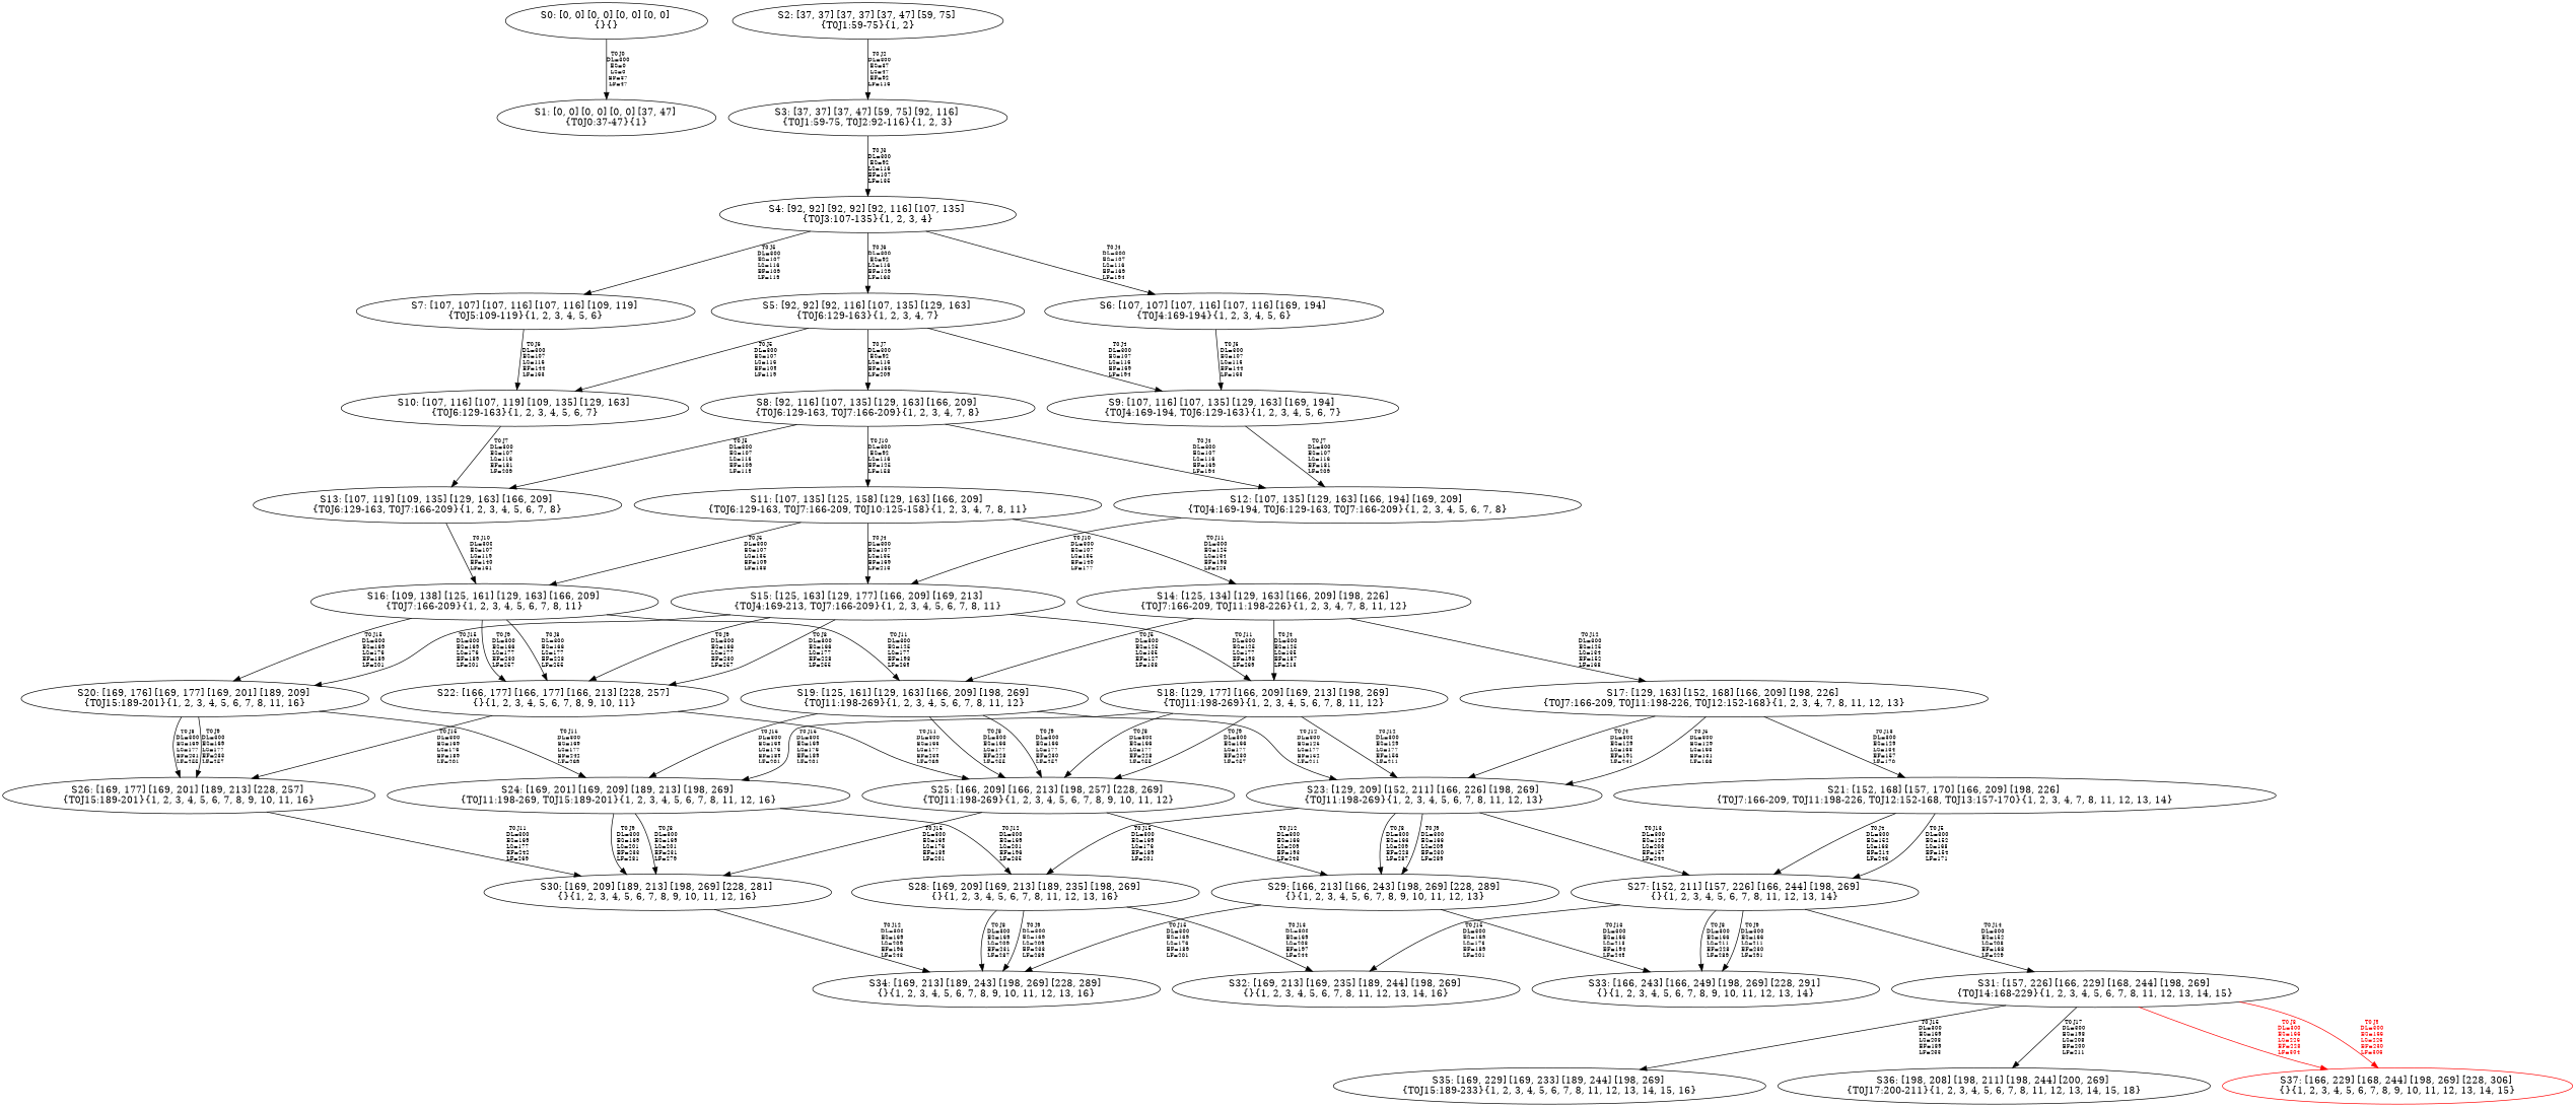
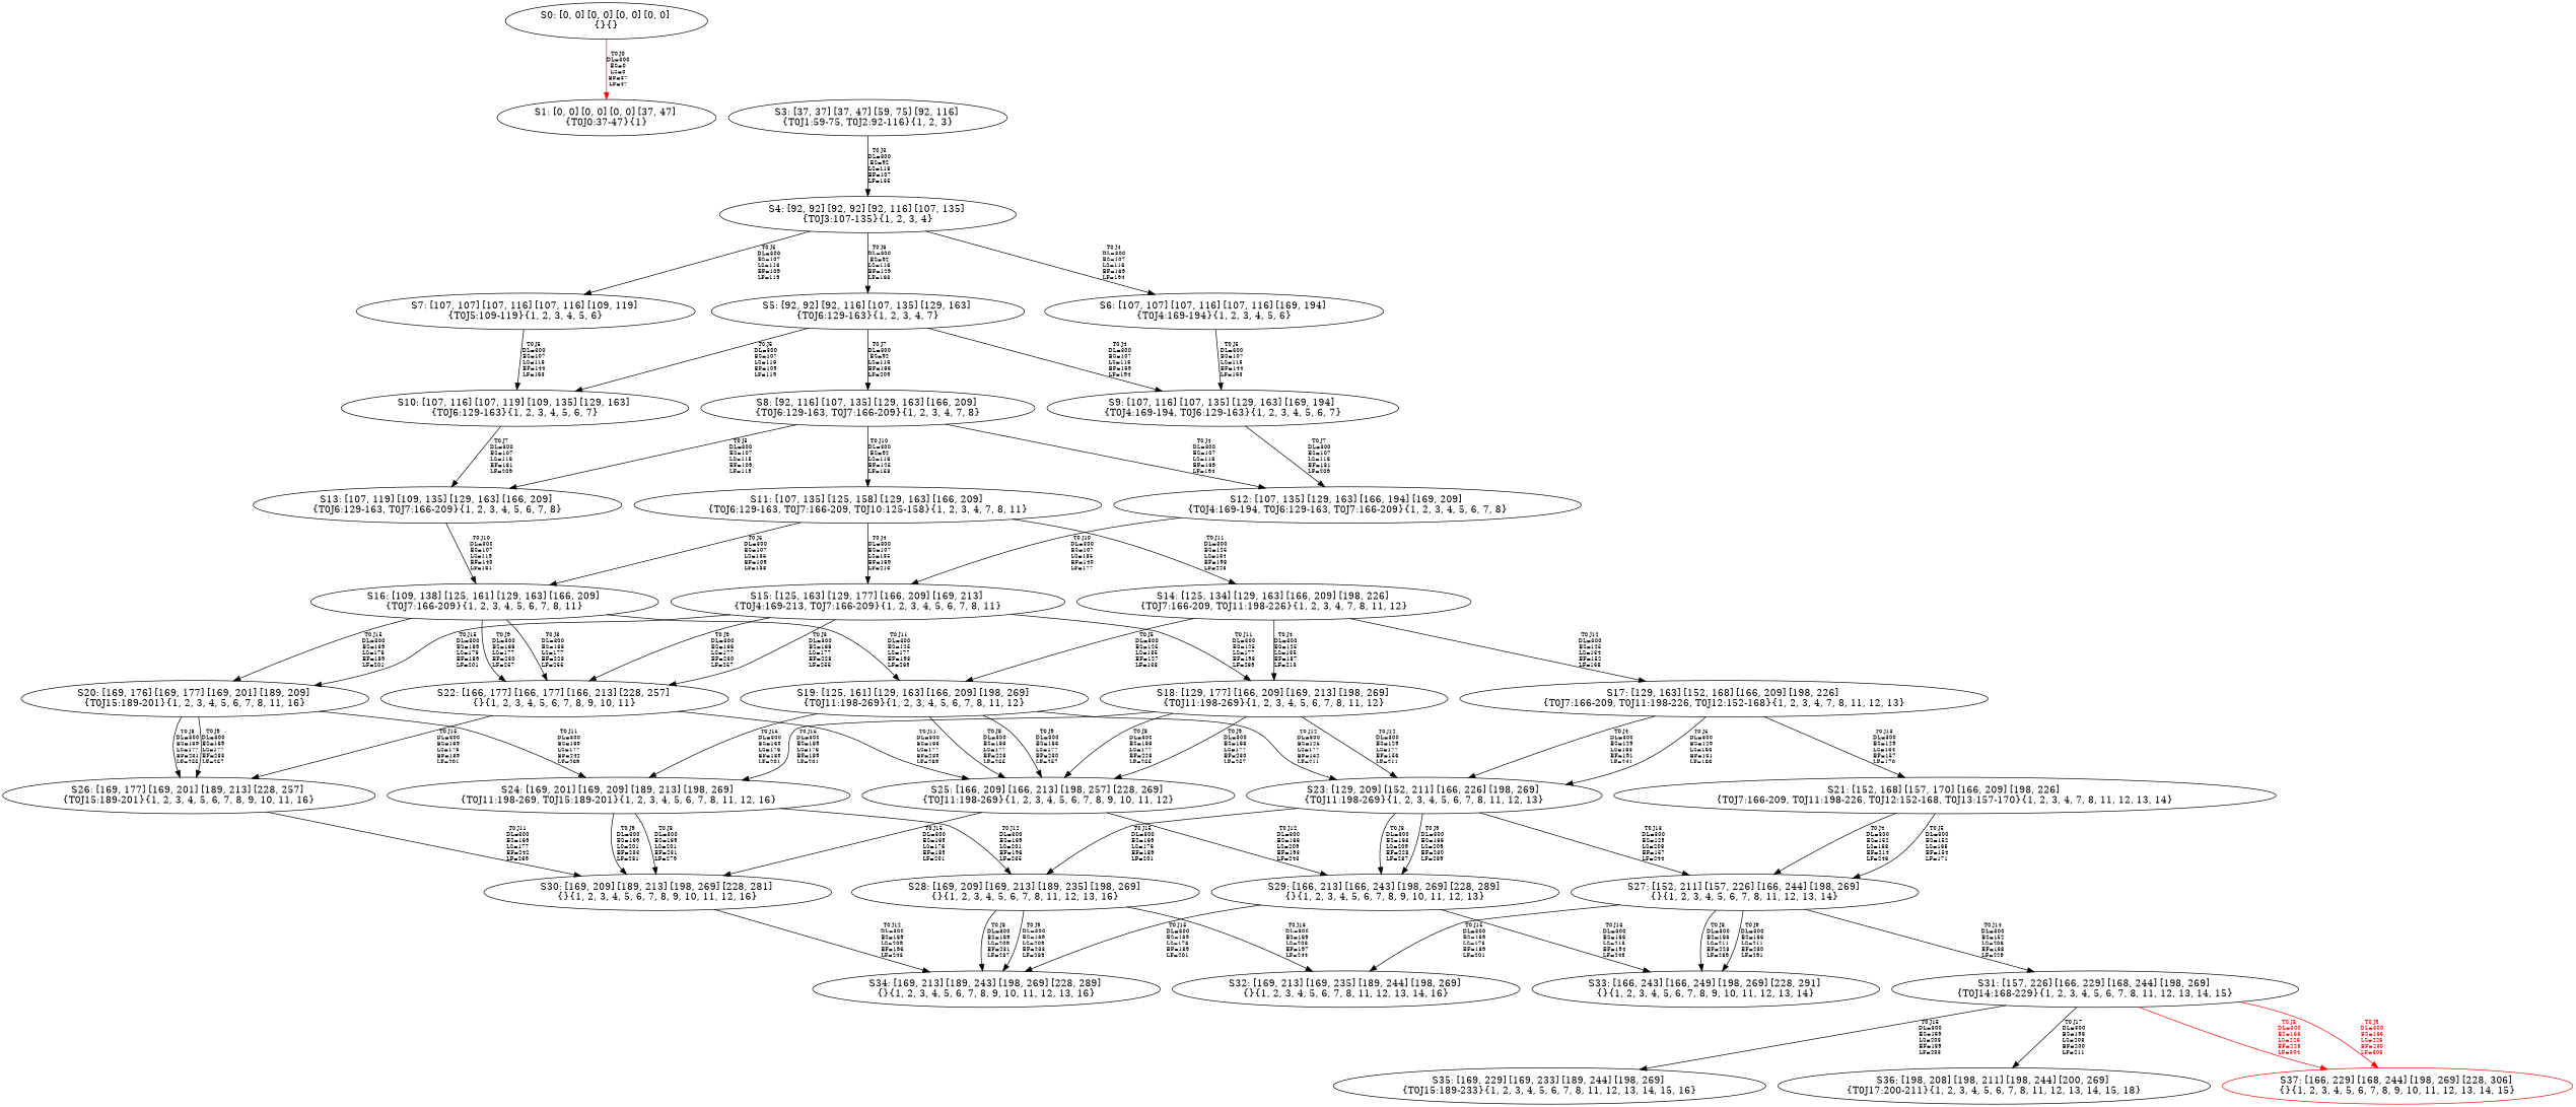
  digraph {
    edge [fontsize=8]
    n1 [label="S0: [0, 0] [0, 0] [0, 0] [0, 0] \n{}{}"]
    n2 [label="S1: [0, 0] [0, 0] [0, 0] [37, 47] \n{T0J0:37-47}{1}"]
-   n3 [label="S2: [37, 37] [37, 37] [37, 47] [59, 75] \n{T0J1:59-75}{1, 2}"]
    n4 [label="S3: [37, 37] [37, 47] [59, 75] [92, 116] \n{T0J1:59-75, T0J2:92-116}{1, 2, 3}"]
    n5 [label="S4: [92, 92] [92, 92] [92, 116] [107, 135] \n{T0J3:107-135}{1, 2, 3, 4}"]
    n6 [label="S5: [92, 92] [92, 116] [107, 135] [129, 163] \n{T0J6:129-163}{1, 2, 3, 4, 7}"]
    n7 [label="S6: [107, 107] [107, 116] [107, 116] [169, 194] \n{T0J4:169-194}{1, 2, 3, 4, 5, 6}"]
    n8 [label="S7: [107, 107] [107, 116] [107, 116] [109, 119] \n{T0J5:109-119}{1, 2, 3, 4, 5, 6}"]
    n9 [label="S8: [92, 116] [107, 135] [129, 163] [166, 209] \n{T0J6:129-163, T0J7:166-209}{1, 2, 3, 4, 7, 8}"]
    n10 [label="S9: [107, 116] [107, 135] [129, 163] [169, 194] \n{T0J4:169-194, T0J6:129-163}{1, 2, 3, 4, 5, 6, 7}"]
    n11 [label="S10: [107, 116] [107, 119] [109, 135] [129, 163] \n{T0J6:129-163}{1, 2, 3, 4, 5, 6, 7}"]
    n12 [label="S11: [107, 135] [125, 158] [129, 163] [166, 209] \n{T0J6:129-163, T0J7:166-209, T0J10:125-158}{1, 2, 3, 4, 7, 8, 11}"]
    n13 [label="S12: [107, 135] [129, 163] [166, 194] [169, 209] \n{T0J4:169-194, T0J6:129-163, T0J7:166-209}{1, 2, 3, 4, 5, 6, 7, 8}"]
    n14 [label="S13: [107, 119] [109, 135] [129, 163] [166, 209] \n{T0J6:129-163, T0J7:166-209}{1, 2, 3, 4, 5, 6, 7, 8}"]
    n15 [label="S14: [125, 134] [129, 163] [166, 209] [198, 226] \n{T0J7:166-209, T0J11:198-226}{1, 2, 3, 4, 7, 8, 11, 12}"]
    n16 [label="S15: [125, 163] [129, 177] [166, 209] [169, 213] \n{T0J4:169-213, T0J7:166-209}{1, 2, 3, 4, 5, 6, 7, 8, 11}"]
    n17 [label="S16: [109, 138] [125, 161] [129, 163] [166, 209] \n{T0J7:166-209}{1, 2, 3, 4, 5, 6, 7, 8, 11}"]
    n18 [label="S17: [129, 163] [152, 168] [166, 209] [198, 226] \n{T0J7:166-209, T0J11:198-226, T0J12:152-168}{1, 2, 3, 4, 7, 8, 11, 12, 13}"]
    n19 [label="S18: [129, 177] [166, 209] [169, 213] [198, 269] \n{T0J11:198-269}{1, 2, 3, 4, 5, 6, 7, 8, 11, 12}"]
    n20 [label="S19: [125, 161] [129, 163] [166, 209] [198, 269] \n{T0J11:198-269}{1, 2, 3, 4, 5, 6, 7, 8, 11, 12}"]
    n21 [label="S20: [169, 176] [169, 177] [169, 201] [189, 209] \n{T0J15:189-201}{1, 2, 3, 4, 5, 6, 7, 8, 11, 16}"]
    n22 [label="S22: [166, 177] [166, 177] [166, 213] [228, 257] \n{}{1, 2, 3, 4, 5, 6, 7, 8, 9, 10, 11}"]
    n23 [label="S21: [152, 168] [157, 170] [166, 209] [198, 226] \n{T0J7:166-209, T0J11:198-226, T0J12:152-168, T0J13:157-170}{1, 2, 3, 4, 7, 8, 11, 12, 13, 14}"]
    n24 [label="S23: [129, 209] [152, 211] [166, 226] [198, 269] \n{T0J11:198-269}{1, 2, 3, 4, 5, 6, 7, 8, 11, 12, 13}"]
    n25 [label="S24: [169, 201] [169, 209] [189, 213] [198, 269] \n{T0J11:198-269, T0J15:189-201}{1, 2, 3, 4, 5, 6, 7, 8, 11, 12, 16}"]
    n26 [label="S25: [166, 209] [166, 213] [198, 257] [228, 269] \n{T0J11:198-269}{1, 2, 3, 4, 5, 6, 7, 8, 9, 10, 11, 12}"]
    n27 [label="S26: [169, 177] [169, 201] [189, 213] [228, 257] \n{T0J15:189-201}{1, 2, 3, 4, 5, 6, 7, 8, 9, 10, 11, 16}"]
    n28 [label="S27: [152, 211] [157, 226] [166, 244] [198, 269] \n{}{1, 2, 3, 4, 5, 6, 7, 8, 11, 12, 13, 14}"]
    n29 [label="S28: [169, 209] [169, 213] [189, 235] [198, 269] \n{}{1, 2, 3, 4, 5, 6, 7, 8, 11, 12, 13, 16}"]
    n30 [label="S29: [166, 213] [166, 243] [198, 269] [228, 289] \n{}{1, 2, 3, 4, 5, 6, 7, 8, 9, 10, 11, 12, 13}"]
    n31 [label="S30: [169, 209] [189, 213] [198, 269] [228, 281] \n{}{1, 2, 3, 4, 5, 6, 7, 8, 9, 10, 11, 12, 16}"]
    n32 [label="S31: [157, 226] [166, 229] [168, 244] [198, 269] \n{T0J14:168-229}{1, 2, 3, 4, 5, 6, 7, 8, 11, 12, 13, 14, 15}"]
    n33 [label="S32: [169, 213] [169, 235] [189, 244] [198, 269] \n{}{1, 2, 3, 4, 5, 6, 7, 8, 11, 12, 13, 14, 16}"]
    n34 [label="S33: [166, 243] [166, 249] [198, 269] [228, 291] \n{}{1, 2, 3, 4, 5, 6, 7, 8, 9, 10, 11, 12, 13, 14}"]
    n35 [label="S34: [169, 213] [189, 243] [198, 269] [228, 289] \n{}{1, 2, 3, 4, 5, 6, 7, 8, 9, 10, 11, 12, 13, 16}"]
    n36 [label="S35: [169, 229] [169, 233] [189, 244] [198, 269] \n{T0J15:189-233}{1, 2, 3, 4, 5, 6, 7, 8, 11, 12, 13, 14, 15, 16}"]
    n37 [label="S36: [198, 208] [198, 211] [198, 244] [200, 269] \n{T0J17:200-211}{1, 2, 3, 4, 5, 6, 7, 8, 11, 12, 13, 14, 15, 18}"]
    n38 [color=Red label="S37: [166, 229] [168, 244] [198, 269] [228, 306] \n{}{1, 2, 3, 4, 5, 6, 7, 8, 9, 10, 11, 12, 13, 14, 15}"]
-   n1 -> n2 [label="T0 J0\nDL=300\nES=0\nLS=0\nEF=37\nLF=47"]
-   n3 -> n4 [label="T0 J2\nDL=300\nES=37\nLS=47\nEF=92\nLF=116"]
+   n1 -> n2 [label="T0 J0\nDL=300\nES=0\nLS=0\nEF=37\nLF=47" color=Red]
    n4 -> n5 [label="T0 J3\nDL=300\nES=92\nLS=116\nEF=107\nLF=135"]
    n5 -> n6 [label="T0 J6\nDL=300\nES=92\nLS=116\nEF=129\nLF=163"]
    n5 -> n7 [label="T0 J4\nDL=300\nES=107\nLS=116\nEF=169\nLF=194"]
    n5 -> n8 [label="T0 J5\nDL=300\nES=107\nLS=116\nEF=109\nLF=119"]
    n6 -> n9 [label="T0 J7\nDL=300\nES=92\nLS=116\nEF=166\nLF=209"]
    n6 -> n10 [label="T0 J4\nDL=300\nES=107\nLS=116\nEF=169\nLF=194"]
    n6 -> n11 [label="T0 J5\nDL=300\nES=107\nLS=116\nEF=109\nLF=119"]
    n7 -> n10 [label="T0 J6\nDL=300\nES=107\nLS=116\nEF=144\nLF=163"]
    n8 -> n11 [label="T0 J6\nDL=300\nES=107\nLS=116\nEF=144\nLF=163"]
    n9 -> n12 [label="T0 J10\nDL=300\nES=92\nLS=116\nEF=125\nLF=158"]
    n9 -> n13 [label="T0 J4\nDL=300\nES=107\nLS=116\nEF=169\nLF=194"]
    n9 -> n14 [label="T0 J5\nDL=300\nES=107\nLS=116\nEF=109\nLF=119"]
    n10 -> n13 [label="T0 J7\nDL=300\nES=107\nLS=116\nEF=181\nLF=209"]
    n11 -> n14 [label="T0 J7\nDL=300\nES=107\nLS=116\nEF=181\nLF=209"]
    n12 -> n15 [label="T0 J11\nDL=300\nES=125\nLS=134\nEF=198\nLF=226"]
    n12 -> n16 [label="T0 J4\nDL=300\nES=107\nLS=135\nEF=169\nLF=213"]
    n12 -> n17 [label="T0 J5\nDL=300\nES=107\nLS=135\nEF=109\nLF=138"]
    n13 -> n16 [label="T0 J10\nDL=300\nES=107\nLS=135\nEF=140\nLF=177"]
    n14 -> n17 [label="T0 J10\nDL=300\nES=107\nLS=119\nEF=140\nLF=161"]
    n15 -> n18 [label="T0 J12\nDL=300\nES=125\nLS=134\nEF=152\nLF=168"]
    n15 -> n19 [label="T0 J4\nDL=300\nES=125\nLS=135\nEF=187\nLF=213"]
    n15 -> n20 [label="T0 J5\nDL=300\nES=125\nLS=135\nEF=127\nLF=138"]
    n16 -> n19 [label="T0 J11\nDL=300\nES=125\nLS=177\nEF=198\nLF=269"]
    n16 -> n21 [label="T0 J15\nDL=300\nES=169\nLS=176\nEF=189\nLF=201"]
    n16 -> n22 [label="T0 J8\nDL=300\nES=166\nLS=177\nEF=228\nLF=255"]
    n16 -> n22 [label="T0 J9\nDL=300\nES=166\nLS=177\nEF=230\nLF=257"]
    n17 -> n20 [label="T0 J11\nDL=300\nES=125\nLS=177\nEF=198\nLF=269"]
    n17 -> n21 [label="T0 J15\nDL=300\nES=169\nLS=176\nEF=189\nLF=201"]
    n17 -> n22 [label="T0 J8\nDL=300\nES=166\nLS=177\nEF=228\nLF=255"]
    n17 -> n22 [label="T0 J9\nDL=300\nES=166\nLS=177\nEF=230\nLF=257"]
    n18 -> n23 [label="T0 J13\nDL=300\nES=129\nLS=134\nEF=157\nLF=170"]
    n18 -> n24 [label="T0 J4\nDL=300\nES=129\nLS=163\nEF=191\nLF=241"]
    n18 -> n24 [label="T0 J5\nDL=300\nES=129\nLS=163\nEF=131\nLF=166"]
    n19 -> n24 [label="T0 J12\nDL=300\nES=129\nLS=177\nEF=156\nLF=211"]
    n19 -> n25 [label="T0 J15\nDL=300\nES=169\nLS=176\nEF=189\nLF=201"]
    n19 -> n26 [label="T0 J8\nDL=300\nES=166\nLS=177\nEF=228\nLF=255"]
    n19 -> n26 [label="T0 J9\nDL=300\nES=166\nLS=177\nEF=230\nLF=257"]
    n20 -> n24 [label="T0 J12\nDL=300\nES=125\nLS=177\nEF=152\nLF=211"]
    n20 -> n25 [label="T0 J15\nDL=300\nES=169\nLS=176\nEF=189\nLF=201"]
    n20 -> n26 [label="T0 J8\nDL=300\nES=166\nLS=177\nEF=228\nLF=255"]
    n20 -> n26 [label="T0 J9\nDL=300\nES=166\nLS=177\nEF=230\nLF=257"]
    n21 -> n25 [label="T0 J11\nDL=300\nES=169\nLS=177\nEF=242\nLF=269"]
    n21 -> n27 [label="T0 J8\nDL=300\nES=169\nLS=177\nEF=231\nLF=255"]
    n21 -> n27 [label="T0 J9\nDL=300\nES=169\nLS=177\nEF=233\nLF=257"]
    n22 -> n26 [label="T0 J11\nDL=300\nES=166\nLS=177\nEF=239\nLF=269"]
    n22 -> n27 [label="T0 J15\nDL=300\nES=169\nLS=176\nEF=189\nLF=201"]
    n23 -> n28 [label="T0 J4\nDL=300\nES=152\nLS=168\nEF=214\nLF=246"]
    n23 -> n28 [label="T0 J5\nDL=300\nES=152\nLS=168\nEF=154\nLF=171"]
    n24 -> n28 [label="T0 J13\nDL=300\nES=129\nLS=208\nEF=157\nLF=244"]
    n24 -> n29 [label="T0 J15\nDL=300\nES=169\nLS=176\nEF=189\nLF=201"]
    n24 -> n30 [label="T0 J8\nDL=300\nES=166\nLS=209\nEF=228\nLF=287"]
    n24 -> n30 [label="T0 J9\nDL=300\nES=166\nLS=209\nEF=230\nLF=289"]
    n25 -> n29 [label="T0 J12\nDL=300\nES=169\nLS=201\nEF=196\nLF=235"]
    n25 -> n31 [label="T0 J8\nDL=300\nES=169\nLS=201\nEF=231\nLF=279"]
    n25 -> n31 [label="T0 J9\nDL=300\nES=169\nLS=201\nEF=233\nLF=281"]
    n26 -> n30 [label="T0 J12\nDL=300\nES=166\nLS=209\nEF=193\nLF=243"]
    n26 -> n31 [label="T0 J15\nDL=300\nES=169\nLS=176\nEF=189\nLF=201"]
    n27 -> n31 [label="T0 J11\nDL=300\nES=169\nLS=177\nEF=242\nLF=269"]
    n28 -> n32 [label="T0 J14\nDL=300\nES=152\nLS=208\nEF=168\nLF=229"]
    n28 -> n33 [label="T0 J15\nDL=300\nES=169\nLS=176\nEF=189\nLF=201"]
    n28 -> n34 [label="T0 J8\nDL=300\nES=166\nLS=211\nEF=228\nLF=289"]
    n28 -> n34 [label="T0 J9\nDL=300\nES=166\nLS=211\nEF=230\nLF=291"]
    n29 -> n33 [label="T0 J13\nDL=300\nES=169\nLS=208\nEF=197\nLF=244"]
    n29 -> n35 [label="T0 J8\nDL=300\nES=169\nLS=209\nEF=231\nLF=287"]
    n29 -> n35 [label="T0 J9\nDL=300\nES=169\nLS=209\nEF=233\nLF=289"]
    n30 -> n34 [label="T0 J13\nDL=300\nES=166\nLS=213\nEF=194\nLF=249"]
    n30 -> n35 [label="T0 J15\nDL=300\nES=169\nLS=176\nEF=189\nLF=201"]
    n31 -> n35 [label="T0 J12\nDL=300\nES=169\nLS=209\nEF=196\nLF=243"]
    n32 -> n36 [label="T0 J15\nDL=300\nES=169\nLS=208\nEF=189\nLF=233"]
    n32 -> n37 [label="T0 J17\nDL=300\nES=198\nLS=208\nEF=200\nLF=211"]
    n32 -> n38 [color=Red fontcolor=Red label="T0 J8\nDL=300\nES=166\nLS=226\nEF=228\nLF=304"]
    n32 -> n38 [color=Red fontcolor=Red label="T0 J9\nDL=300\nES=166\nLS=226\nEF=230\nLF=306"]
  }
